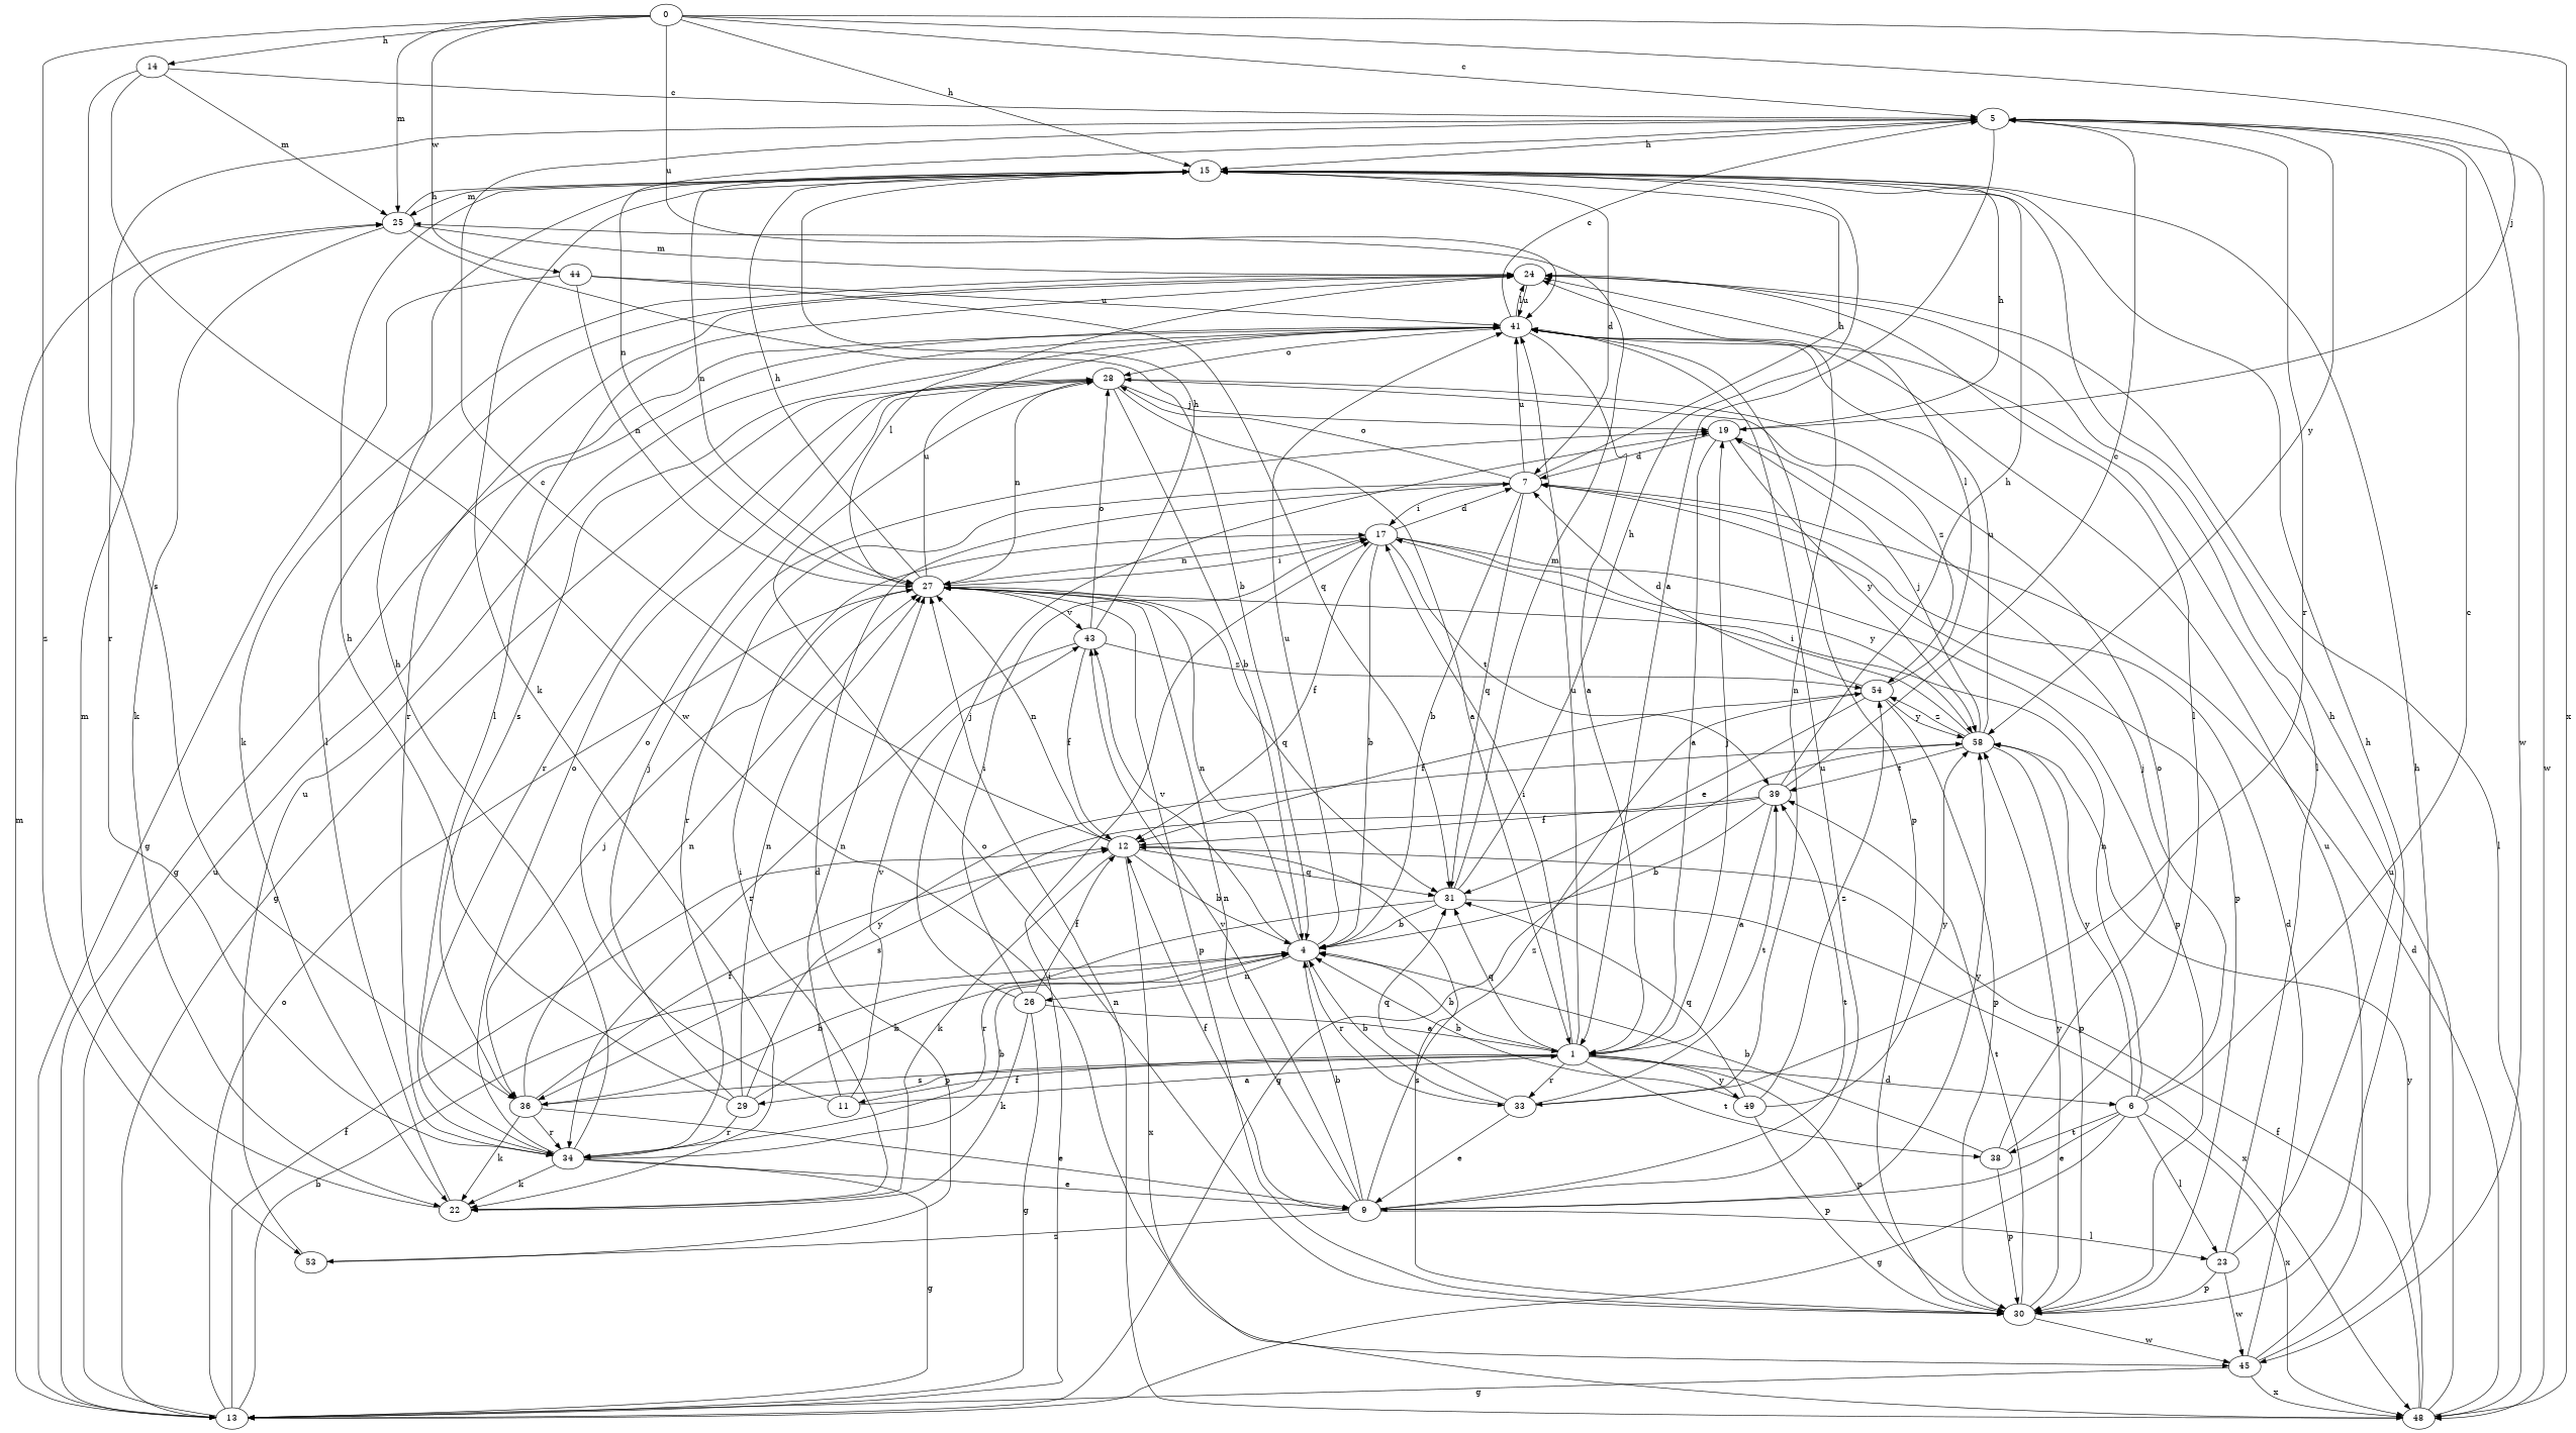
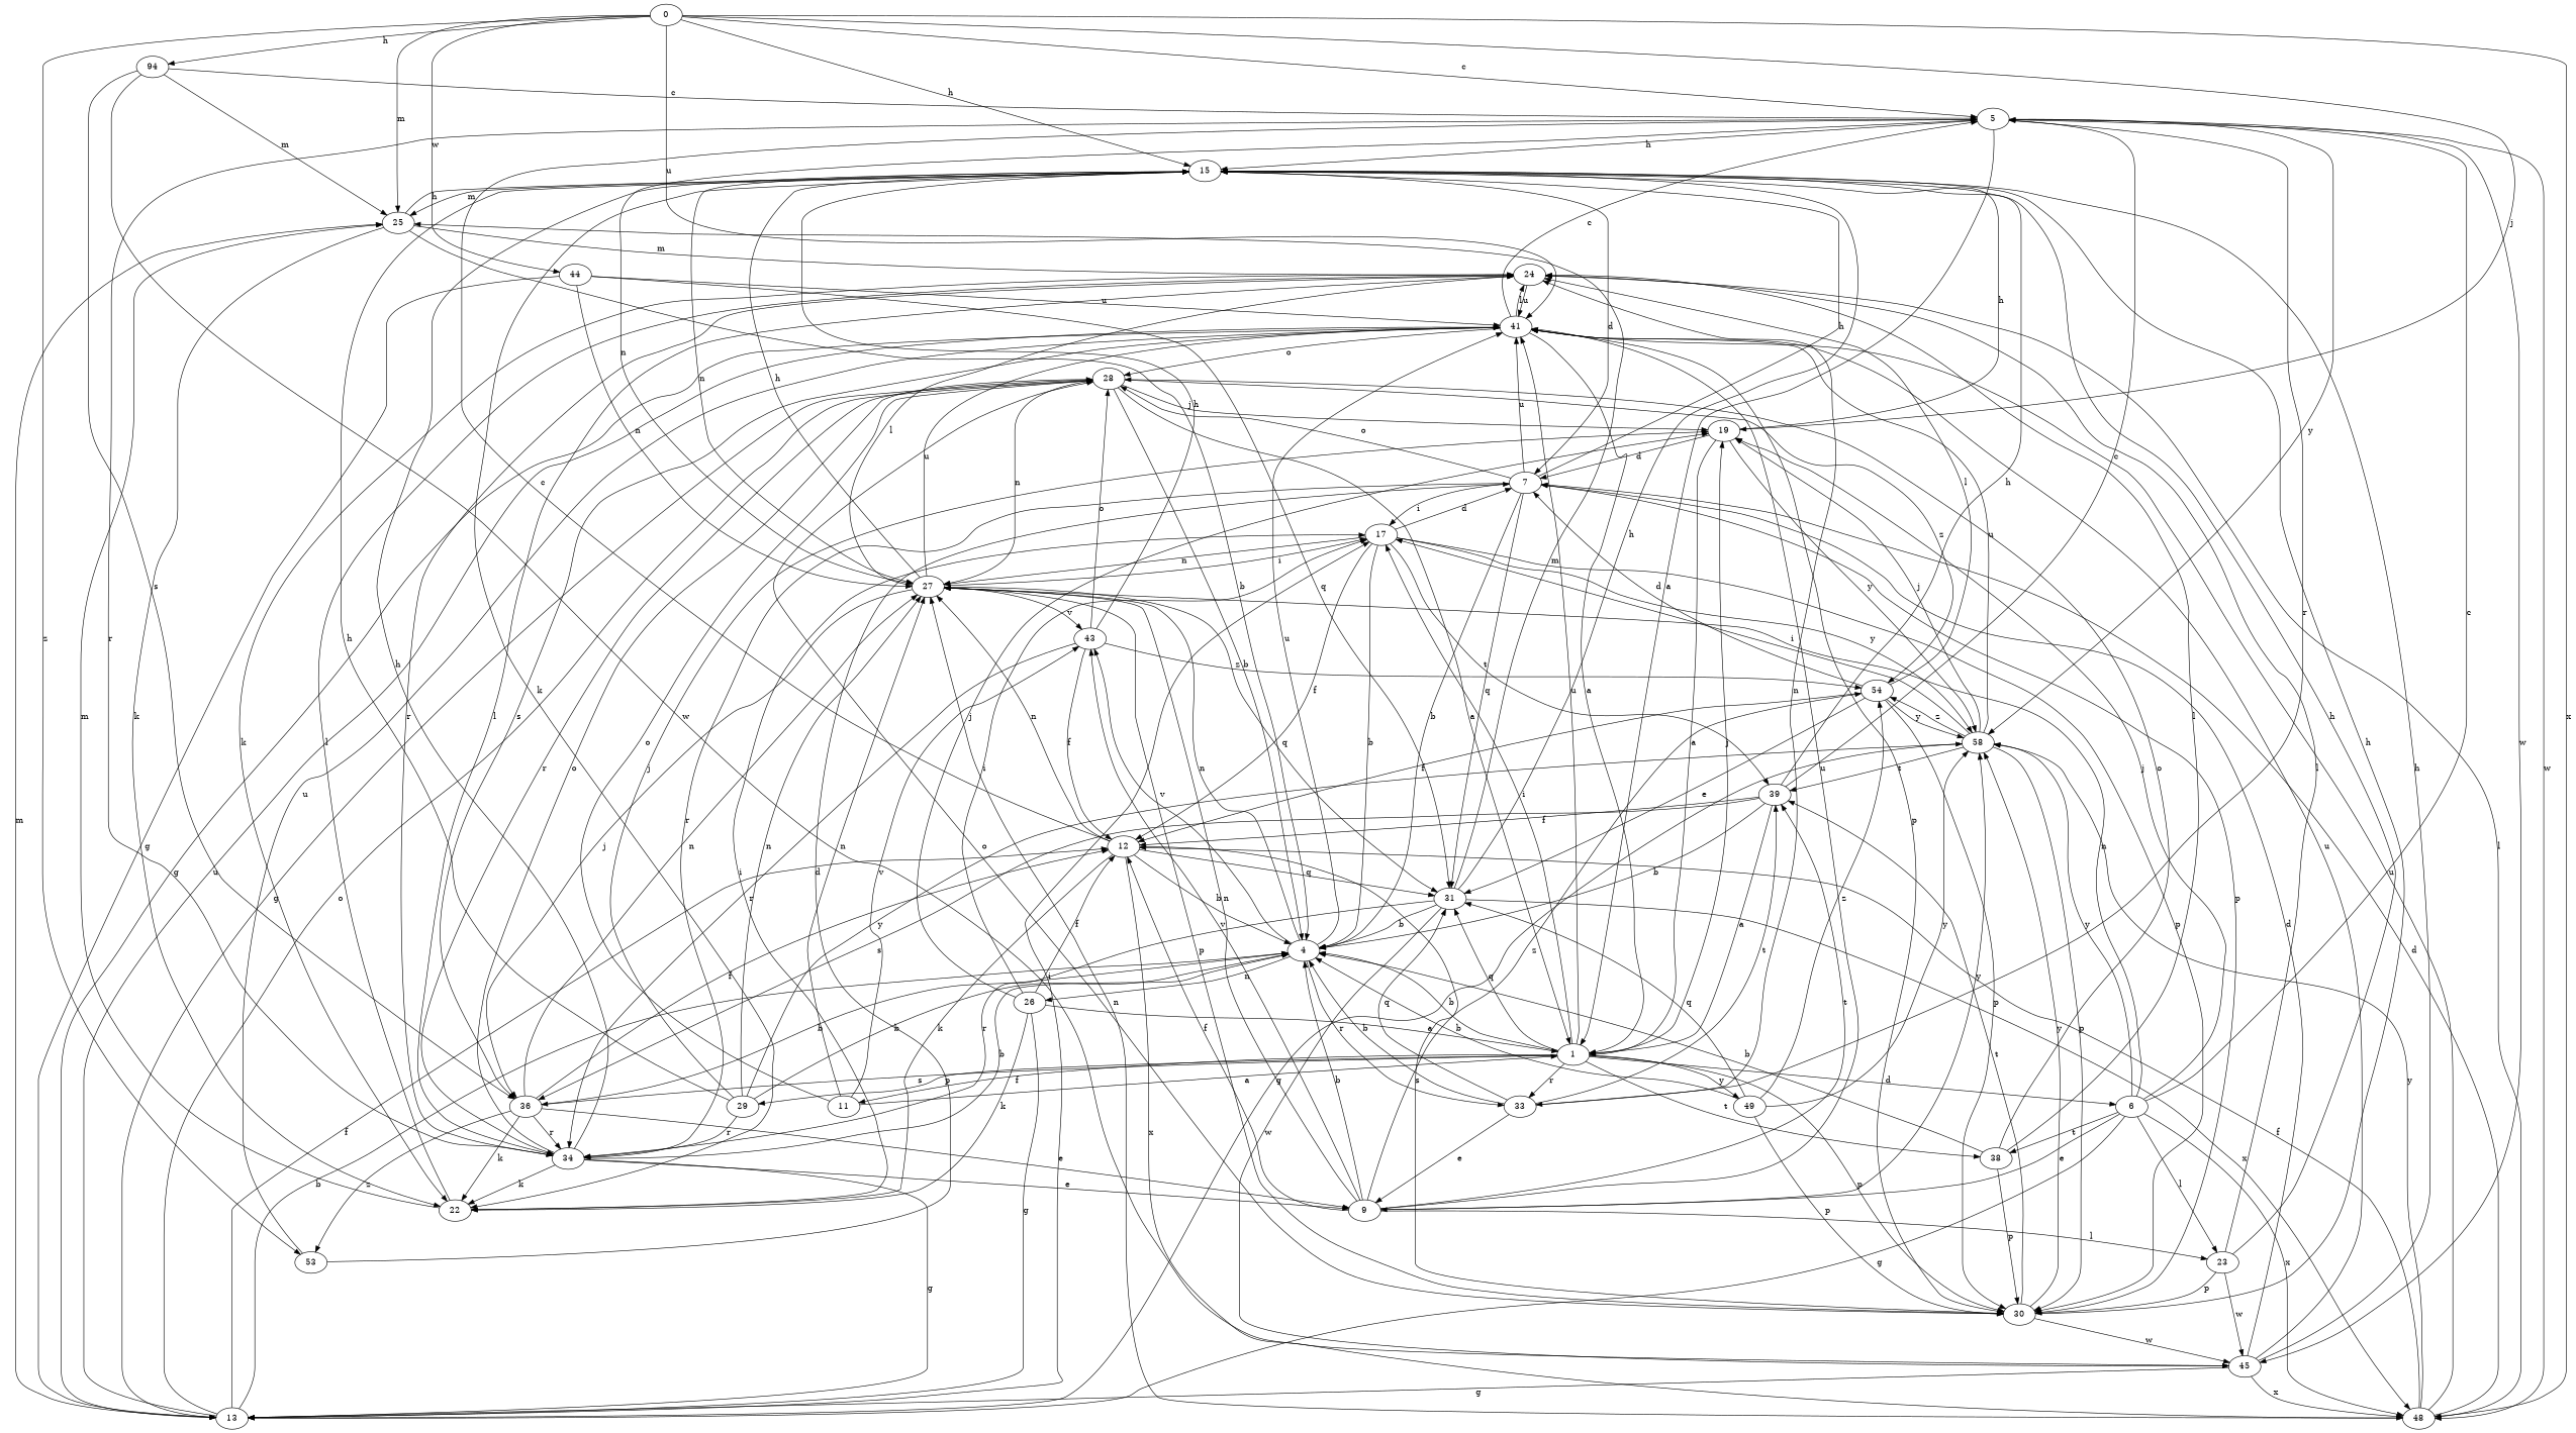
  strict digraph {
    0
    5
-   14
+   14 [label=94]
    15
    19
    25
    41
    44
    48
    53
    1
    33
    27
    34
    45
    n16 [label=58]
    36
    7
    22
    4
    24
    30
    13
    28
    31
    12
    6
    11
    17
    29
    38
    49
    26
    43
    9
    23
    39
    54
    0 -> 5 [label=c]
    0 -> 14 [label=h]
    0 -> 15 [label=h]
    0 -> 19 [label=j]
    0 -> 25 [label=m]
    0 -> 41 [label=u]
    0 -> 44 [label=w]
    0 -> 48 [label=x]
    0 -> 53 [label=z]
    5 -> 15 [label=h]
    5 -> 48 [label=w]
    5 -> 1 [label=a]
    5 -> 33 [label=r]
    5 -> 27 [label=n]
    5 -> 34 [label=r]
    5 -> 45 [label=w]
    5 -> n16 [label=y]
    14 -> 5 [label=c]
    14 -> 25 [label=m]
    14 -> 45 [label=w]
    14 -> 36 [label=s]
    15 -> 25 [label=m]
    15 -> 27 [label=n]
    15 -> 7 [label=d]
    15 -> 22 [label=k]
    19 -> 15 [label=h]
    19 -> 1 [label=a]
    19 -> n16 [label=y]
    19 -> 7 [label=d]
    25 -> 15 [label=h]
    25 -> 22 [label=k]
    25 -> 4 [label=b]
    25 -> 24 [label=m]
    41 -> 5 [label=c]
    41 -> 1 [label=a]
    41 -> 36 [label=s]
    41 -> 24 [label=l]
    41 -> 30 [label=p]
    41 -> 13 [label=g]
    41 -> 28 [label=o]
    44 -> 41 [label=u]
    44 -> 27 [label=n]
    44 -> 13 [label=g]
    44 -> 31 [label=q]
    48 -> 41 [label=u]
    48 -> 27 [label=n]
    48 -> n16 [label=y]
    48 -> 7 [label=d]
    48 -> 24 [label=l]
    48 -> 12 [label=f]
    53 -> 41 [label=u]
    53 -> 7 [label=d]
    1 -> 19 [label=j]
    1 -> 41 [label=u]
    1 -> 33 [label=r]
    1 -> 36 [label=s]
    1 -> 4 [label=b]
    1 -> 30 [label=p]
    1 -> 31 [label=q]
    1 -> 6 [label=d]
    1 -> 11 [label=f]
    1 -> 17 [label=i]
    1 -> 29 [label=p]
    1 -> 38 [label=t]
    1 -> 49 [label=y]
    33 -> 4 [label=b]
    33 -> 24 [label=n]
    33 -> 31 [label=q]
    33 -> 9 [label=e]
    33 -> 39 [label=t]
    27 -> 15 [label=h]
    27 -> 41 [label=u]
    27 -> 36 [label=j]
    27 -> 24 [label=l]
    27 -> 30 [label=p]
    27 -> 31 [label=q]
    27 -> 17 [label=i]
    27 -> 43 [label=v]
    34 -> 15 [label=h]
    34 -> 22 [label=k]
    34 -> 4 [label=b]
    34 -> 24 [label=l]
    34 -> 13 [label=g]
    34 -> 28 [label=o]
    34 -> 9 [label=e]
    45 -> 15 [label=h]
    45 -> 41 [label=u]
    45 -> 48 [label=x]
    45 -> 7 [label=d]
    45 -> 13 [label=g]
    n16 -> 19 [label=j]
    n16 -> 41 [label=u]
    n16 -> 30 [label=p]
    n16 -> 13 [label=g]
    n16 -> 17 [label=i]
    n16 -> 39 [label=t]
    n16 -> 54 [label=z]
    36 -> 27 [label=n]
    36 -> 34 [label=r]
    36 -> 22 [label=k]
    36 -> 4 [label=b]
    36 -> 12 [label=f]
    36 -> 9 [label=e]
    7 -> 15 [label=h]
    7 -> 41 [label=u]
    7 -> 34 [label=r]
    7 -> 4 [label=b]
    7 -> 30 [label=p]
    7 -> 28 [label=o]
    7 -> 31 [label=q]
    7 -> 17 [label=i]
    22 -> 25 [label=m]
    22 -> 24 [label=l]
    22 -> 17 [label=i]
    4 -> 41 [label=u]
    4 -> 33 [label=r]
    4 -> 27 [label=n]
    4 -> 26 [label=n]
    4 -> 43 [label=v]
    24 -> 41 [label=u]
    24 -> 34 [label=r]
    24 -> 22 [label=k]
    30 -> 15 [label=h]
    30 -> 45 [label=w]
    30 -> n16 [label=y]
    30 -> 28 [label=o]
    30 -> 39 [label=t]
    13 -> 25 [label=m]
    13 -> 41 [label=u]
    13 -> 4 [label=b]
-   13 -> 27 [label=o]
+   13 -> 28 [label=o]
    13 -> 12 [label=f]
    13 -> 17 [label=i]
    28 -> 19 [label=j]
    28 -> 1 [label=a]
    28 -> 27 [label=n]
    28 -> 34 [label=r]
    28 -> 4 [label=b]
    28 -> 13 [label=g]
    28 -> 54 [label=z]
    31 -> 15 [label=h]
    31 -> 25 [label=m]
    31 -> 48 [label=x]
    31 -> 34 [label=r]
+   31 -> 45 [label=w]
    31 -> 4 [label=b]
    12 -> 5 [label=c]
    12 -> 48 [label=x]
    12 -> 27 [label=n]
    12 -> 22 [label=k]
    12 -> 4 [label=b]
    12 -> 30 [label=s]
    12 -> 31 [label=q]
    6 -> 5 [label=c]
    6 -> 19 [label=j]
    6 -> 48 [label=x]
    6 -> 27 [label=n]
    6 -> n16 [label=y]
    6 -> 13 [label=g]
    6 -> 38 [label=t]
    6 -> 9 [label=e]
    6 -> 23 [label=l]
    11 -> 1 [label=a]
    11 -> 27 [label=n]
    11 -> 28 [label=o]
    11 -> 43 [label=v]
    17 -> 27 [label=n]
    17 -> n16 [label=y]
    17 -> 7 [label=d]
    17 -> 4 [label=b]
    17 -> 30 [label=p]
    17 -> 12 [label=f]
    17 -> 39 [label=t]
    29 -> 15 [label=h]
    29 -> 19 [label=j]
    29 -> 27 [label=n]
    29 -> 34 [label=r]
    29 -> n16 [label=y]
    29 -> 4 [label=b]
    38 -> 4 [label=b]
    38 -> 24 [label=l]
    38 -> 30 [label=p]
    38 -> 28 [label=o]
    49 -> n16 [label=y]
    49 -> 4 [label=b]
    49 -> 30 [label=p]
    49 -> 31 [label=q]
    49 -> 54 [label=z]
    26 -> 19 [label=j]
    26 -> 1 [label=a]
    26 -> 22 [label=k]
    26 -> 13 [label=g]
    26 -> 12 [label=f]
    26 -> 17 [label=i]
    43 -> 15 [label=h]
    43 -> 34 [label=r]
    43 -> 28 [label=o]
    43 -> 12 [label=f]
    43 -> 54 [label=z]
    9 -> 41 [label=u]
-   9 -> 53 [label=z]
+   36 -> 53 [label=z]
    9 -> 27 [label=n]
    9 -> n16 [label=y]
    9 -> 4 [label=b]
    9 -> 12 [label=f]
    9 -> 43 [label=v]
    9 -> 23 [label=l]
    9 -> 39 [label=t]
    9 -> 54 [label=z]
    23 -> 15 [label=h]
    23 -> 45 [label=w]
    23 -> 24 [label=l]
    23 -> 30 [label=p]
    39 -> 5 [label=c]
    39 -> 15 [label=h]
    39 -> 1 [label=a]
    39 -> 36 [label=s]
    39 -> 4 [label=b]
    39 -> 12 [label=f]
    54 -> n16 [label=y]
    54 -> 7 [label=d]
    54 -> 24 [label=l]
    54 -> 30 [label=p]
    54 -> 31 [label=e]
    54 -> 12 [label=f]
  }
